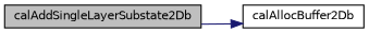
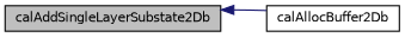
  digraph {
    rankdir=LR
    node [color=black fontname=Helvetica fontsize=10 shape=record style=filled]
    n1 [fillcolor=grey75 fontcolor=black height=0.2 label=calAddSingleLayerSubstate2Db width=0.4]
    n2 [fillcolor=white height=0.2 label=calAllocBuffer2Db width=0.4]
-   n1 -> n2 [color=midnightblue fontname=Helvetica fontsize=10 labelfontname=Helvetica labelfontsize=10 style=solid]
+   n2 -> n1 [color=midnightblue fontname=Helvetica fontsize=10 labelfontname=Helvetica labelfontsize=10 style=solid]
  }
